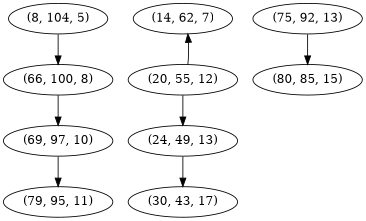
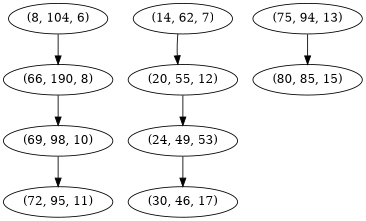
  digraph {
-   "(8, 104, 5)"
-   "(66, 100, 8)"
+   "(8, 104, 5)" [label="(8, 104, 6)"]
+   "(66, 100, 8)" [label="(66, 190, 8)"]
    "(14, 62, 7)"
    "(20, 55, 12)"
-   "(69, 97, 10)"
-   "(24, 49, 13)"
-   "(30, 43, 17)"
-   "(72, 95, 11)" [label="(79, 95, 11)"]
-   "(75, 92, 13)"
+   "(69, 97, 10)" [label="(69, 98, 10)"]
+   "(24, 49, 13)" [label="(24, 49, 53)"]
+   "(30, 43, 17)" [label="(30, 46, 17)"]
+   "(72, 95, 11)"
+   "(75, 92, 13)" [label="(75, 94, 13)"]
    "(80, 85, 15)"
    "(8, 104, 5)" -> "(66, 100, 8)"
    "(66, 100, 8)" -> "(69, 97, 10)"
-   "(20, 55, 12)" -> "(14, 62, 7)"
+   "(14, 62, 7)" -> "(20, 55, 12)"
    "(20, 55, 12)" -> "(24, 49, 13)"
    "(69, 97, 10)" -> "(72, 95, 11)"
    "(24, 49, 13)" -> "(30, 43, 17)"
    "(75, 92, 13)" -> "(80, 85, 15)"
  }
